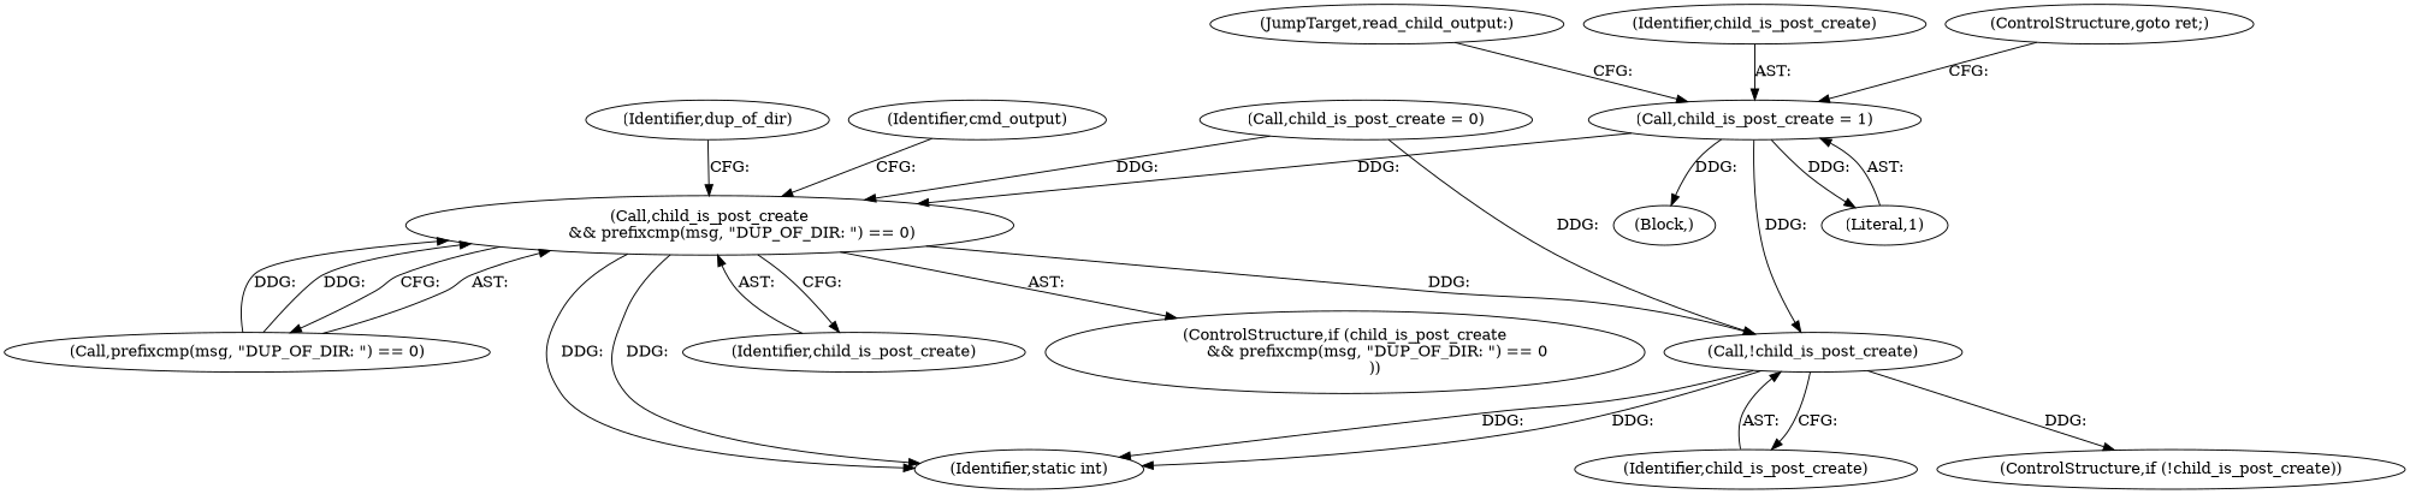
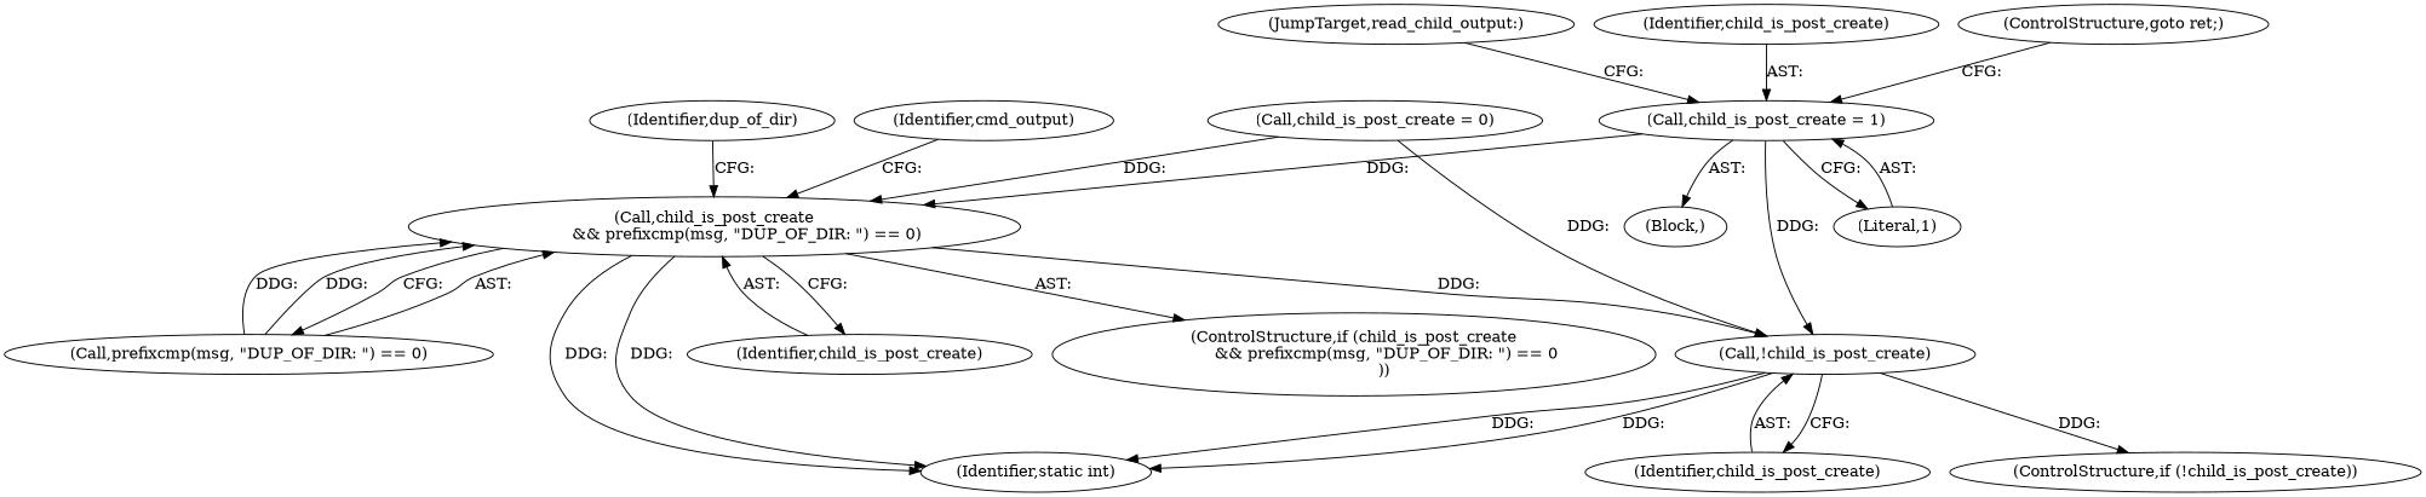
  digraph {
    n1 [label="(Call,child_is_post_create = 1)"]
    n2 [label="(Call,child_is_post_create\n             && prefixcmp(msg, \"DUP_OF_DIR: \") == 0)"]
    n3 [label="(Call,!child_is_post_create)"]
    n4 [label="(Literal,1)"]
    n5 [label="(Block,)"]
    n6 [label="(Call,prefixcmp(msg, \"DUP_OF_DIR: \") == 0)"]
    n7 [label="(Identifier,child_is_post_create)"]
    n8 [label="(ControlStructure,if (child_is_post_create\n             && prefixcmp(msg, \"DUP_OF_DIR: \") == 0\n            ))"]
    n9 [label="(Identifier,static int)"]
    n10 [label="(ControlStructure,if (!child_is_post_create))"]
    n11 [label="(Identifier,child_is_post_create)"]
    n12 [label="(Identifier,dup_of_dir)"]
    n13 [label="(Call,child_is_post_create = 0)"]
    n14 [label="(Identifier,cmd_output)"]
    n15 [label="(JumpTarget,read_child_output:)"]
    n16 [label="(Identifier,child_is_post_create)"]
    n17 [label="(ControlStructure,goto ret;)"]
    n1 -> n2 [label="DDG: "]
    n1 -> n3 [label="DDG: "]
-   n1 -> n4 [label="DDG: "]
-   n1 -> n5 [label="DDG: "]
+   n1 -> n4 [label="CFG: "]
+   n1 -> n5 [label="AST: "]
    n2 -> n3 [label="DDG: "]
    n2 -> n6 [label="CFG: "]
    n2 -> n7 [label="CFG: "]
    n2 -> n8 [label="AST: "]
    n2 -> n9 [label="DDG: "]
    n2 -> n9 [label="DDG: "]
    n3 -> n9 [label="DDG: "]
    n3 -> n9 [label="DDG: "]
    n3 -> n10 [label="DDG: "]
    n3 -> n11 [label="CFG: "]
    n4 -> n1 [label="AST: "]
    n6 -> n2 [label="AST: "]
    n6 -> n2 [label="DDG: "]
    n6 -> n2 [label="DDG: "]
    n7 -> n2 [label="AST: "]
    n11 -> n3 [label="AST: "]
    n12 -> n2 [label="CFG: "]
    n13 -> n2 [label="DDG: "]
    n13 -> n3 [label="DDG: "]
    n14 -> n2 [label="CFG: "]
    n15 -> n1 [label="CFG: "]
    n16 -> n1 [label="AST: "]
    n17 -> n1 [label="CFG: "]
  }
